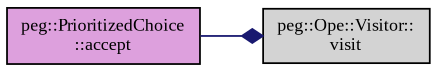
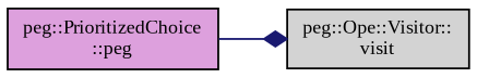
  digraph {
    rankdir=LR
    fontname="Liberation Serif"
    node [color=black fontname="Liberation Serif" fontsize=10 shape=record style=filled]
-   n1 [fillcolor=plum fontcolor=black height=0.2 label="peg::PrioritizedChoice\l::accept" width=0.4]
+   n1 [fillcolor=plum fontcolor=black height=0.2 label="peg::PrioritizedChoice\l::peg" width=0.4]
    n2 [fillcolor=lightgrey height=0.2 label="peg::Ope::Visitor::\lvisit" width=0.4]
    n1 -> n2 [color=midnightblue fontname="Liberation Serif" fontsize=10 labelfontname=Helvetica labelfontsize=10 style=solid arrowhead=diamond]
  }
